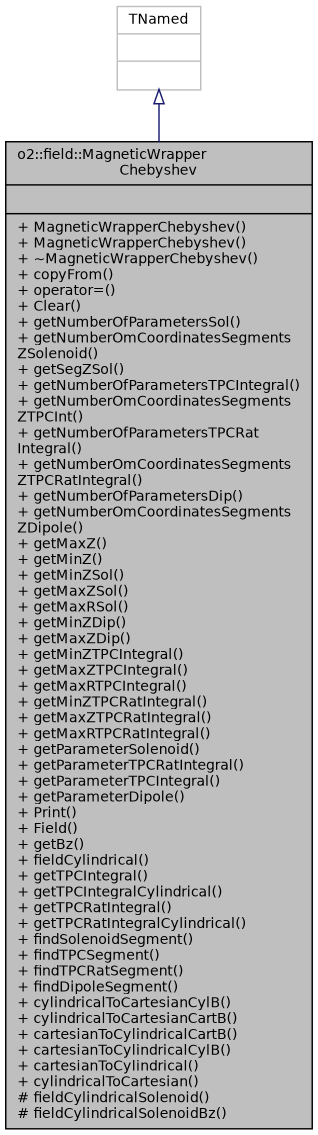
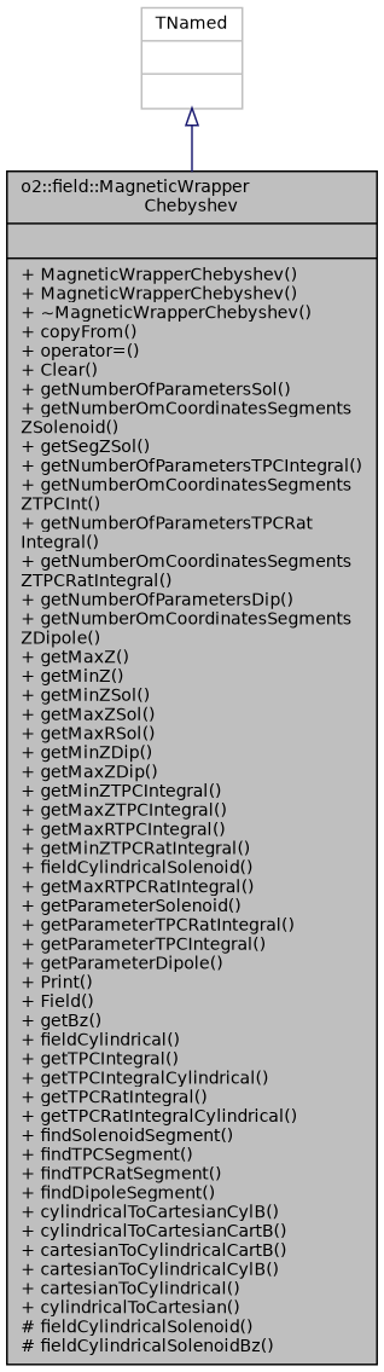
  digraph {
    node [fontname=Helvetica fontsize=10 shape=record]
-   n1 [color=black fillcolor=grey75 fontcolor=black height=0.2 label="{o2::field::MagneticWrapper\lChebyshev\n||+ MagneticWrapperChebyshev()\l+ MagneticWrapperChebyshev()\l+ ~MagneticWrapperChebyshev()\l+ copyFrom()\l+ operator=()\l+ Clear()\l+ getNumberOfParametersSol()\l+ getNumberOmCoordinatesSegments\lZSolenoid()\l+ getSegZSol()\l+ getNumberOfParametersTPCIntegral()\l+ getNumberOmCoordinatesSegments\lZTPCInt()\l+ getNumberOfParametersTPCRat\lIntegral()\l+ getNumberOmCoordinatesSegments\lZTPCRatIntegral()\l+ getNumberOfParametersDip()\l+ getNumberOmCoordinatesSegments\lZDipole()\l+ getMaxZ()\l+ getMinZ()\l+ getMinZSol()\l+ getMaxZSol()\l+ getMaxRSol()\l+ getMinZDip()\l+ getMaxZDip()\l+ getMinZTPCIntegral()\l+ getMaxZTPCIntegral()\l+ getMaxRTPCIntegral()\l+ getMinZTPCRatIntegral()\l+ getMaxZTPCRatIntegral()\l+ getMaxRTPCRatIntegral()\l+ getParameterSolenoid()\l+ getParameterTPCRatIntegral()\l+ getParameterTPCIntegral()\l+ getParameterDipole()\l+ Print()\l+ Field()\l+ getBz()\l+ fieldCylindrical()\l+ getTPCIntegral()\l+ getTPCIntegralCylindrical()\l+ getTPCRatIntegral()\l+ getTPCRatIntegralCylindrical()\l+ findSolenoidSegment()\l+ findTPCSegment()\l+ findTPCRatSegment()\l+ findDipoleSegment()\l+ cylindricalToCartesianCylB()\l+ cylindricalToCartesianCartB()\l+ cartesianToCylindricalCartB()\l+ cartesianToCylindricalCylB()\l+ cartesianToCylindrical()\l+ cylindricalToCartesian()\l# fieldCylindricalSolenoid()\l# fieldCylindricalSolenoidBz()\l}" style=filled width=0.4]
+   n1 [color=black fillcolor=grey75 fontcolor=black height=0.2 label="{o2::field::MagneticWrapper\lChebyshev\n||+ MagneticWrapperChebyshev()\l+ MagneticWrapperChebyshev()\l+ ~MagneticWrapperChebyshev()\l+ copyFrom()\l+ operator=()\l+ Clear()\l+ getNumberOfParametersSol()\l+ getNumberOmCoordinatesSegments\lZSolenoid()\l+ getSegZSol()\l+ getNumberOfParametersTPCIntegral()\l+ getNumberOmCoordinatesSegments\lZTPCInt()\l+ getNumberOfParametersTPCRat\lIntegral()\l+ getNumberOmCoordinatesSegments\lZTPCRatIntegral()\l+ getNumberOfParametersDip()\l+ getNumberOmCoordinatesSegments\lZDipole()\l+ getMaxZ()\l+ getMinZ()\l+ getMinZSol()\l+ getMaxZSol()\l+ getMaxRSol()\l+ getMinZDip()\l+ getMaxZDip()\l+ getMinZTPCIntegral()\l+ getMaxZTPCIntegral()\l+ getMaxRTPCIntegral()\l+ getMinZTPCRatIntegral()\l+ fieldCylindricalSolenoid()\l+ getMaxRTPCRatIntegral()\l+ getParameterSolenoid()\l+ getParameterTPCRatIntegral()\l+ getParameterTPCIntegral()\l+ getParameterDipole()\l+ Print()\l+ Field()\l+ getBz()\l+ fieldCylindrical()\l+ getTPCIntegral()\l+ getTPCIntegralCylindrical()\l+ getTPCRatIntegral()\l+ getTPCRatIntegralCylindrical()\l+ findSolenoidSegment()\l+ findTPCSegment()\l+ findTPCRatSegment()\l+ findDipoleSegment()\l+ cylindricalToCartesianCylB()\l+ cylindricalToCartesianCartB()\l+ cartesianToCylindricalCartB()\l+ cartesianToCylindricalCylB()\l+ cartesianToCylindrical()\l+ cylindricalToCartesian()\l# fieldCylindricalSolenoid()\l# fieldCylindricalSolenoidBz()\l}" style=filled width=0.4]
    n2 [color=grey75 height=0.2 label="{TNamed\n||}" width=0.4]
    n2 -> n1 [arrowtail=onormal color=midnightblue dir=back fontname=Helvetica fontsize=10 labelfontname=Helvetica labelfontsize=10 style=solid]
  }
